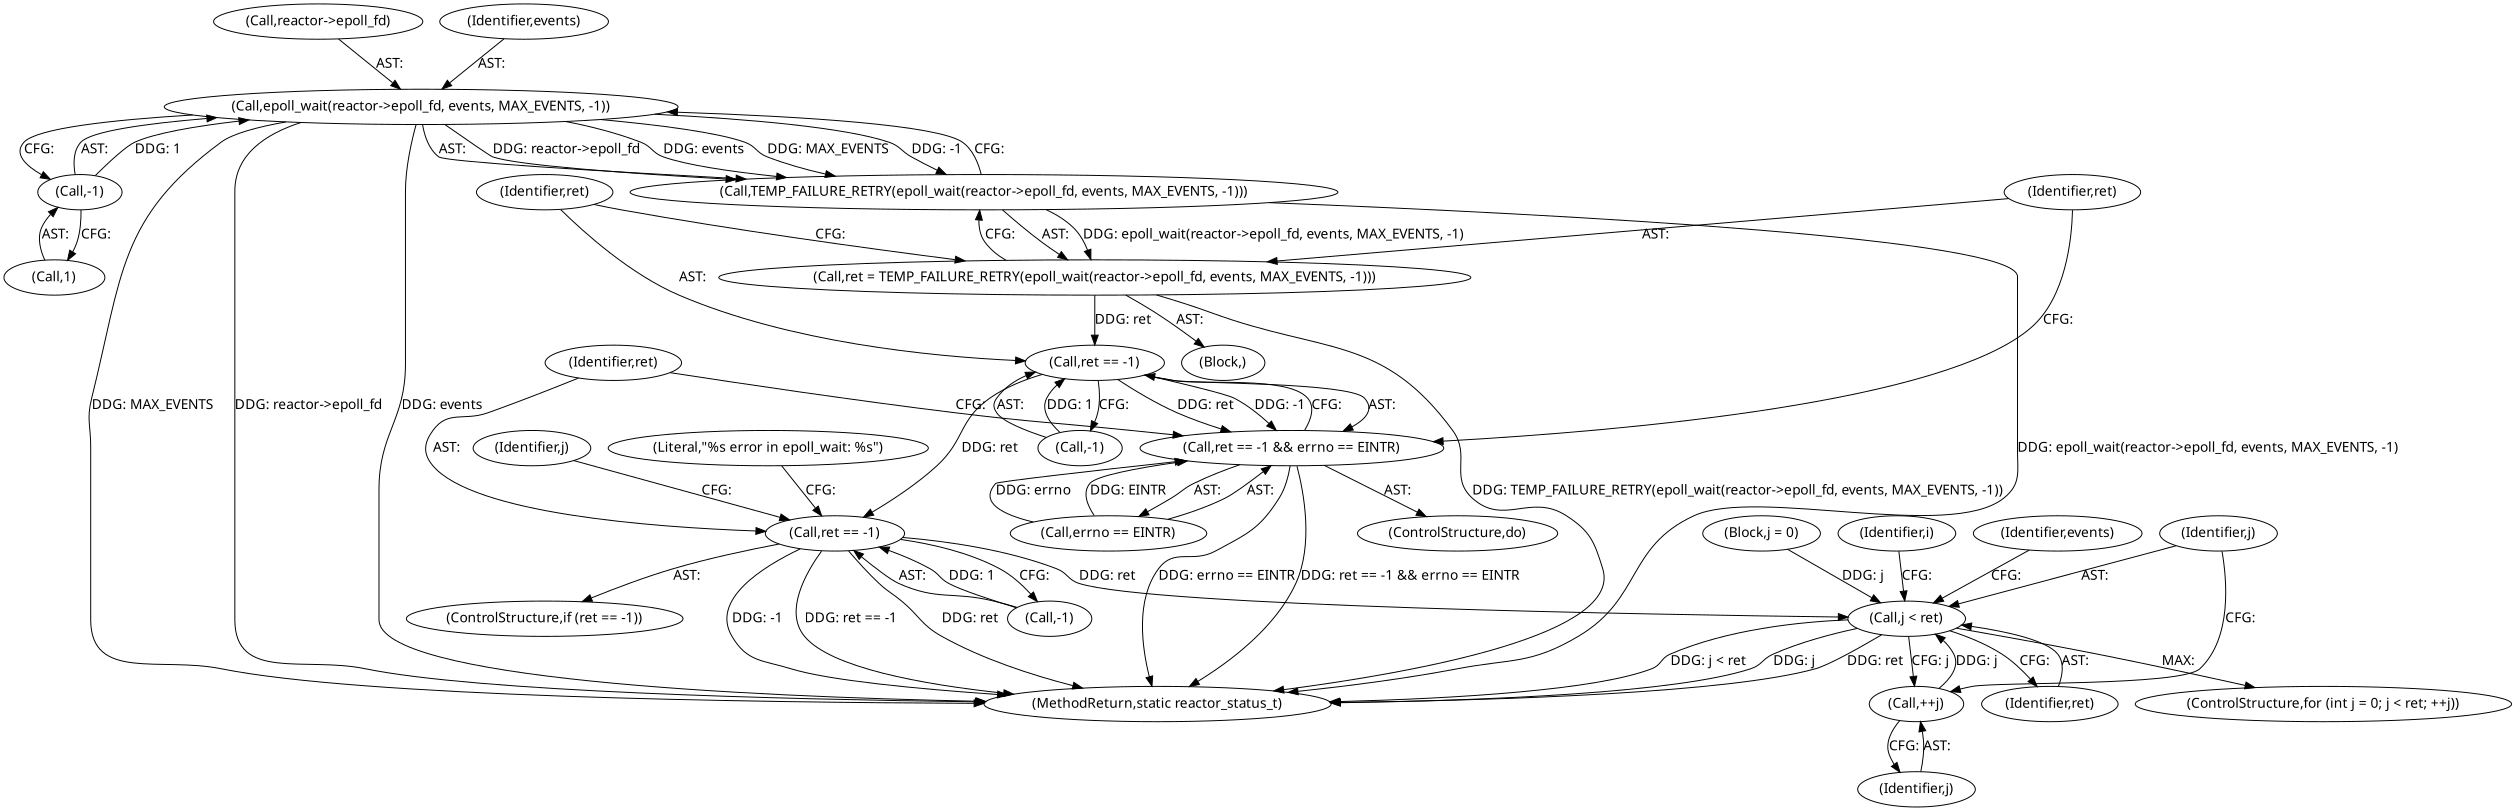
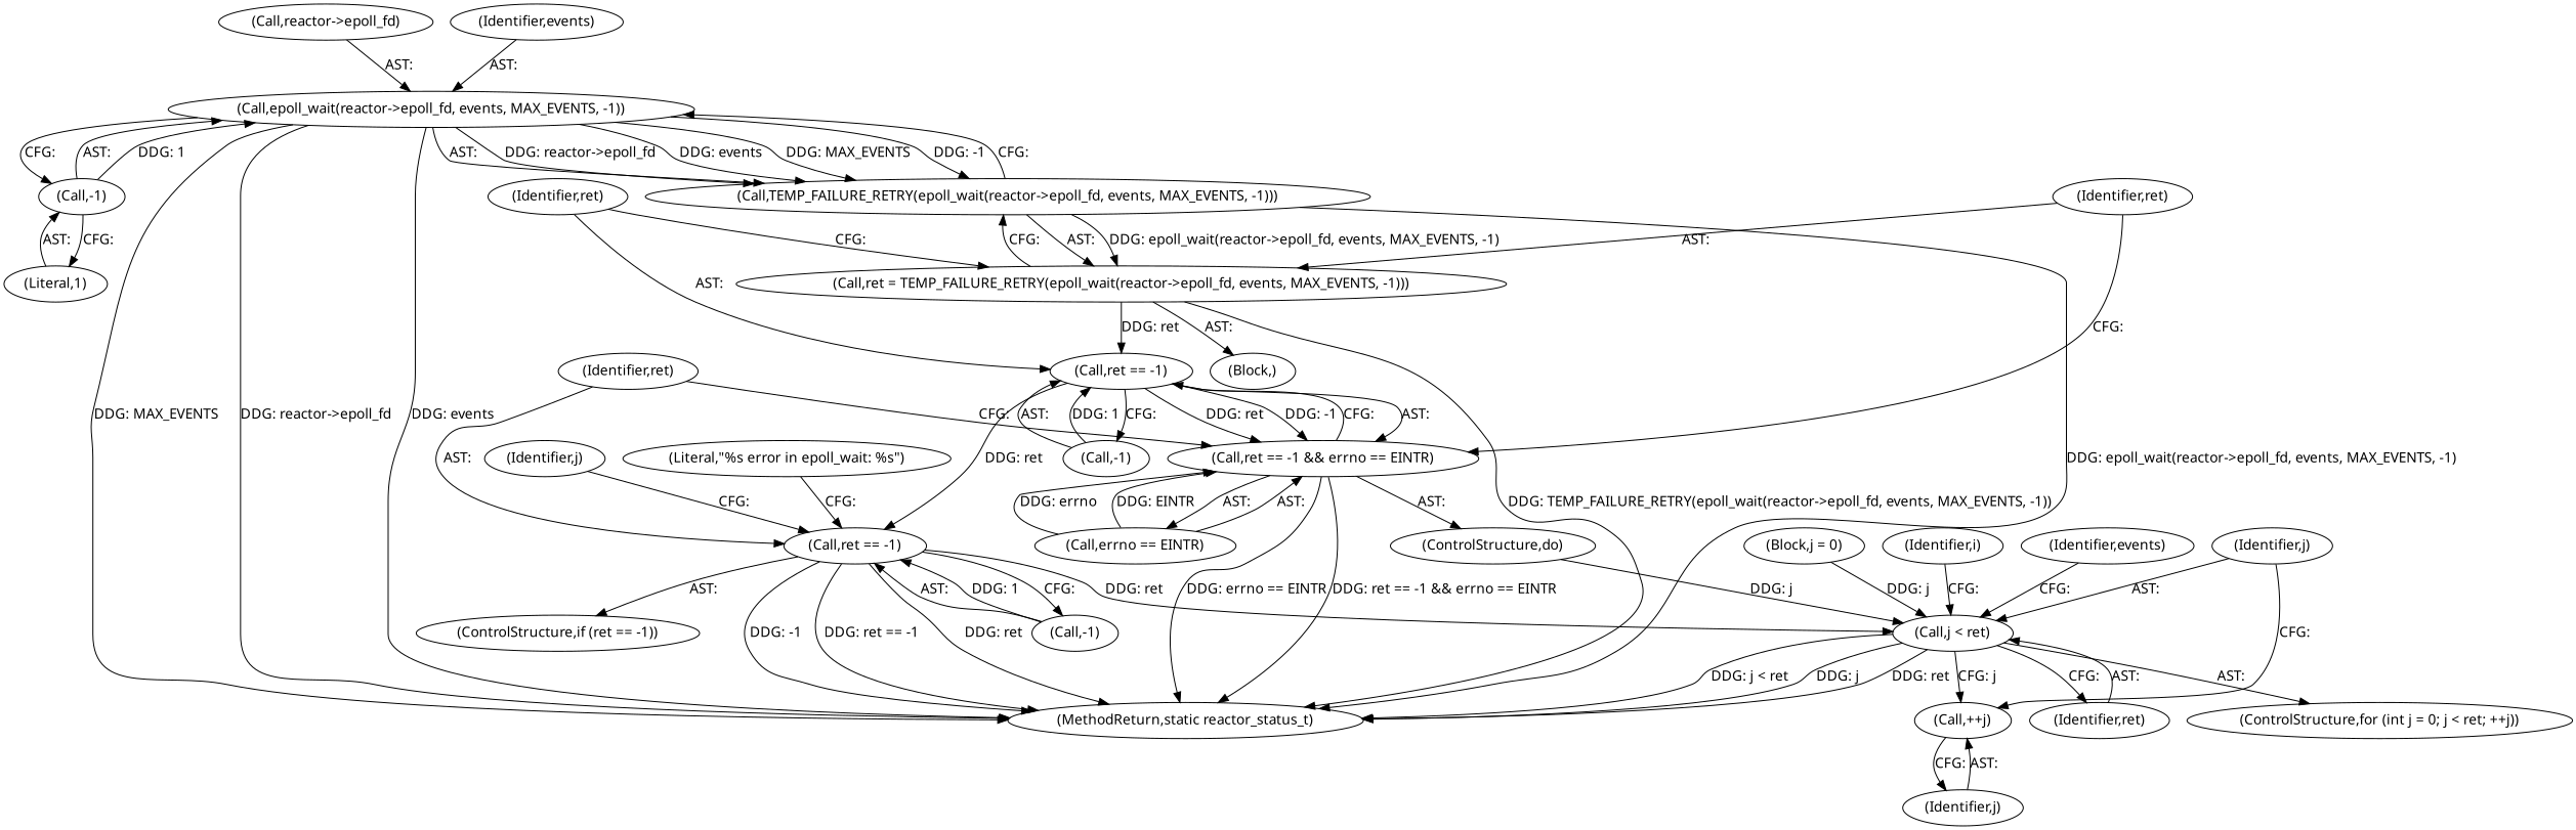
  digraph {
    fontname="Noto Sans"
    node [fontname="Noto Sans"]
    edge [fontname="Noto Sans"]
    n1 [label="(Call,epoll_wait(reactor->epoll_fd, events, MAX_EVENTS, -1))"]
    n2 [label="(Call,-1)"]
    n3 [label="(Call,TEMP_FAILURE_RETRY(epoll_wait(reactor->epoll_fd, events, MAX_EVENTS, -1)))"]
    n4 [label="(MethodReturn,static reactor_status_t)"]
-   n5 [label="(Call,1)"]
+   n5 [label="(Literal,1)"]
    n6 [label="(Call,ret = TEMP_FAILURE_RETRY(epoll_wait(reactor->epoll_fd, events, MAX_EVENTS, -1)))"]
    n7 [label="(Call,ret == -1)"]
    n8 [label="(Block,)"]
    n9 [label="(Call,ret == -1 && errno == EINTR)"]
    n10 [label="(Call,ret == -1)"]
    n11 [label="(Call,-1)"]
    n12 [label="(Call,errno == EINTR)"]
    n13 [label="(ControlStructure,do)"]
    n14 [label="(Call,j < ret)"]
    n15 [label="(ControlStructure,if (ret == -1))"]
    n16 [label="(Call,-1)"]
    n17 [label="(Call,++j)"]
    n18 [label="(Identifier,ret)"]
    n19 [label="(ControlStructure,for (int j = 0; j < ret; ++j))"]
    n20 [label="(Identifier,j)"]
    n21 [label="(Identifier,ret)"]
    n22 [label="(Call,reactor->epoll_fd)"]
    n23 [label="(Identifier,ret)"]
    n24 [label="(Identifier,events)"]
    n25 [label="(Literal,\"%s error in epoll_wait: %s\")"]
    n26 [label="(Identifier,ret)"]
    n27 [label="(Block,j = 0)"]
    n28 [label="(Identifier,j)"]
    n29 [label="(Identifier,i)"]
    n30 [label="(Identifier,events)"]
    n31 [label="(Identifier,j)"]
    n1 -> n2 [label="CFG: "]
    n1 -> n3 [label="AST: "]
    n1 -> n3 [label="DDG: reactor->epoll_fd"]
    n1 -> n3 [label="DDG: events"]
    n1 -> n3 [label="DDG: MAX_EVENTS"]
    n1 -> n3 [label="DDG: -1"]
    n1 -> n4 [label="DDG: MAX_EVENTS"]
    n1 -> n4 [label="DDG: reactor->epoll_fd"]
    n1 -> n4 [label="DDG: events"]
    n2 -> n1 [label="AST: "]
    n2 -> n1 [label="DDG: 1"]
    n2 -> n5 [label="CFG: "]
    n3 -> n1 [label="CFG: "]
    n3 -> n4 [label="DDG: epoll_wait(reactor->epoll_fd, events, MAX_EVENTS, -1)"]
    n3 -> n6 [label="AST: "]
    n3 -> n6 [label="DDG: epoll_wait(reactor->epoll_fd, events, MAX_EVENTS, -1)"]
    n5 -> n2 [label="AST: "]
    n6 -> n3 [label="CFG: "]
    n6 -> n4 [label="DDG: TEMP_FAILURE_RETRY(epoll_wait(reactor->epoll_fd, events, MAX_EVENTS, -1))"]
    n6 -> n7 [label="DDG: ret"]
    n6 -> n8 [label="AST: "]
    n7 -> n9 [label="AST: "]
    n7 -> n9 [label="DDG: ret"]
    n7 -> n9 [label="DDG: -1"]
    n7 -> n10 [label="DDG: ret"]
    n7 -> n11 [label="CFG: "]
    n9 -> n4 [label="DDG: errno == EINTR"]
    n9 -> n4 [label="DDG: ret == -1 && errno == EINTR"]
    n9 -> n7 [label="CFG: "]
    n9 -> n12 [label="AST: "]
    n9 -> n13 [label="AST: "]
    n10 -> n4 [label="DDG: ret"]
    n10 -> n4 [label="DDG: -1"]
    n10 -> n4 [label="DDG: ret == -1"]
    n10 -> n14 [label="DDG: ret"]
    n10 -> n15 [label="AST: "]
    n10 -> n16 [label="CFG: "]
    n11 -> n7 [label="AST: "]
    n11 -> n7 [label="DDG: 1"]
    n12 -> n9 [label="AST: "]
    n12 -> n9 [label="DDG: errno"]
    n12 -> n9 [label="DDG: EINTR"]
    n14 -> n4 [label="DDG: j"]
    n14 -> n4 [label="DDG: ret"]
    n14 -> n4 [label="DDG: j < ret"]
    n14 -> n17 [label="CFG: j"]
    n14 -> n18 [label="CFG: "]
-   n14 -> n19 [label="MAX: "]
+   n14 -> n19 [label="AST: "]
    n16 -> n10 [label="AST: "]
    n16 -> n10 [label="DDG: 1"]
-   n17 -> n14 [label="DDG: j"]
+   n13 -> n14 [label="DDG: j"]
    n17 -> n20 [label="CFG: "]
    n18 -> n14 [label="AST: "]
    n20 -> n17 [label="AST: "]
    n21 -> n9 [label="CFG: "]
    n21 -> n10 [label="AST: "]
    n22 -> n1 [label="AST: "]
    n23 -> n6 [label="CFG: "]
    n23 -> n7 [label="AST: "]
    n24 -> n14 [label="CFG: "]
    n25 -> n10 [label="CFG: "]
    n26 -> n6 [label="AST: "]
    n26 -> n9 [label="CFG: "]
    n27 -> n14 [label="DDG: j"]
    n28 -> n14 [label="AST: "]
    n28 -> n17 [label="CFG: "]
    n29 -> n14 [label="CFG: "]
    n30 -> n1 [label="AST: "]
    n31 -> n10 [label="CFG: "]
  }
